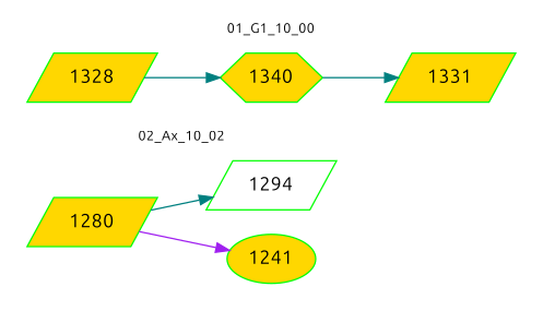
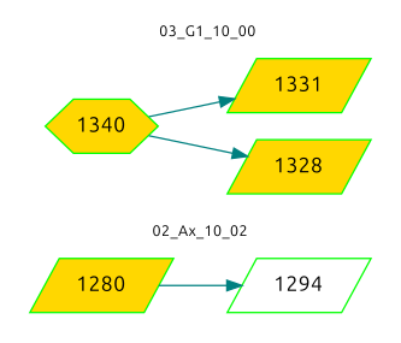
  digraph {
    fontname=Ubuntu
    rankdir=LR
    node [color=green fillcolor=gold fontname=Ubuntu shape=parallelogram style=filled]
    edge [color=teal fontname=Ubuntu]
    n1 [label=1280]
-   n2 [label=1241 shape=ellipse]
    n3 [fillcolor=white label=1294]
    n4 [label=1328]
    n5 [label=1331]
    n6 [label=1340 shape=hexagon]
    subgraph cluster_1 {
      color=white
      fontsize=10
      label="02_Ax_10_02"
      n1
-     n2
      n3
    }
    subgraph cluster_2 {
      color=white
      fontsize=10
-     label="01_G1_10_00"
+     label="03_G1_10_00"
      n4
      n5
      n6
    }
-   n1 -> n2 [color=purple]
    n1 -> n3
-   n4 -> n6
+   n6 -> n4
    n6 -> n5
  }
